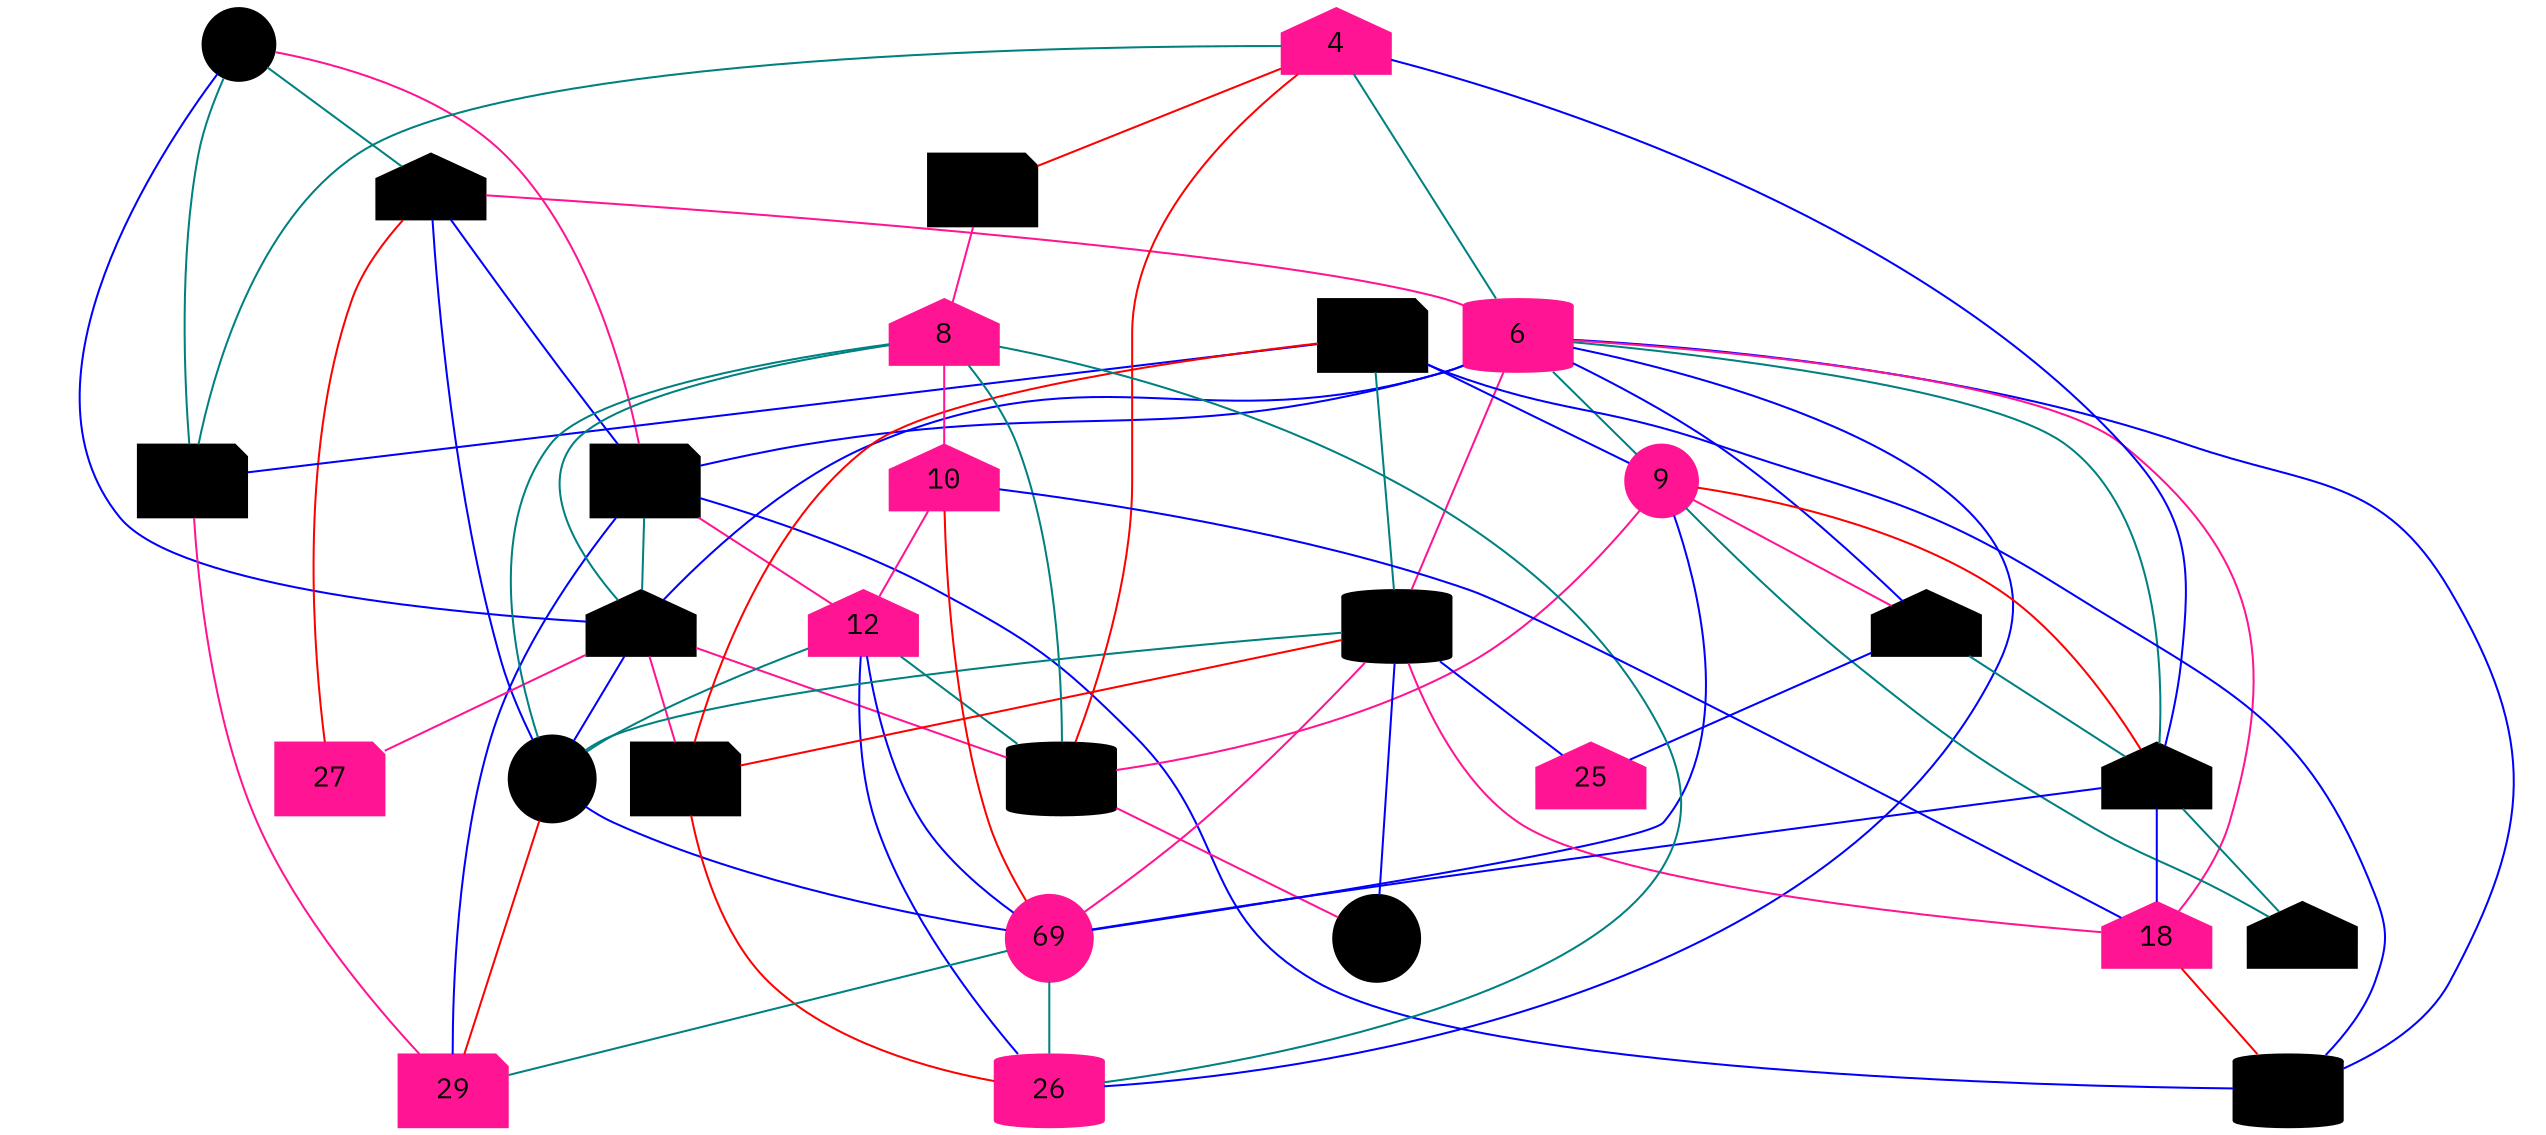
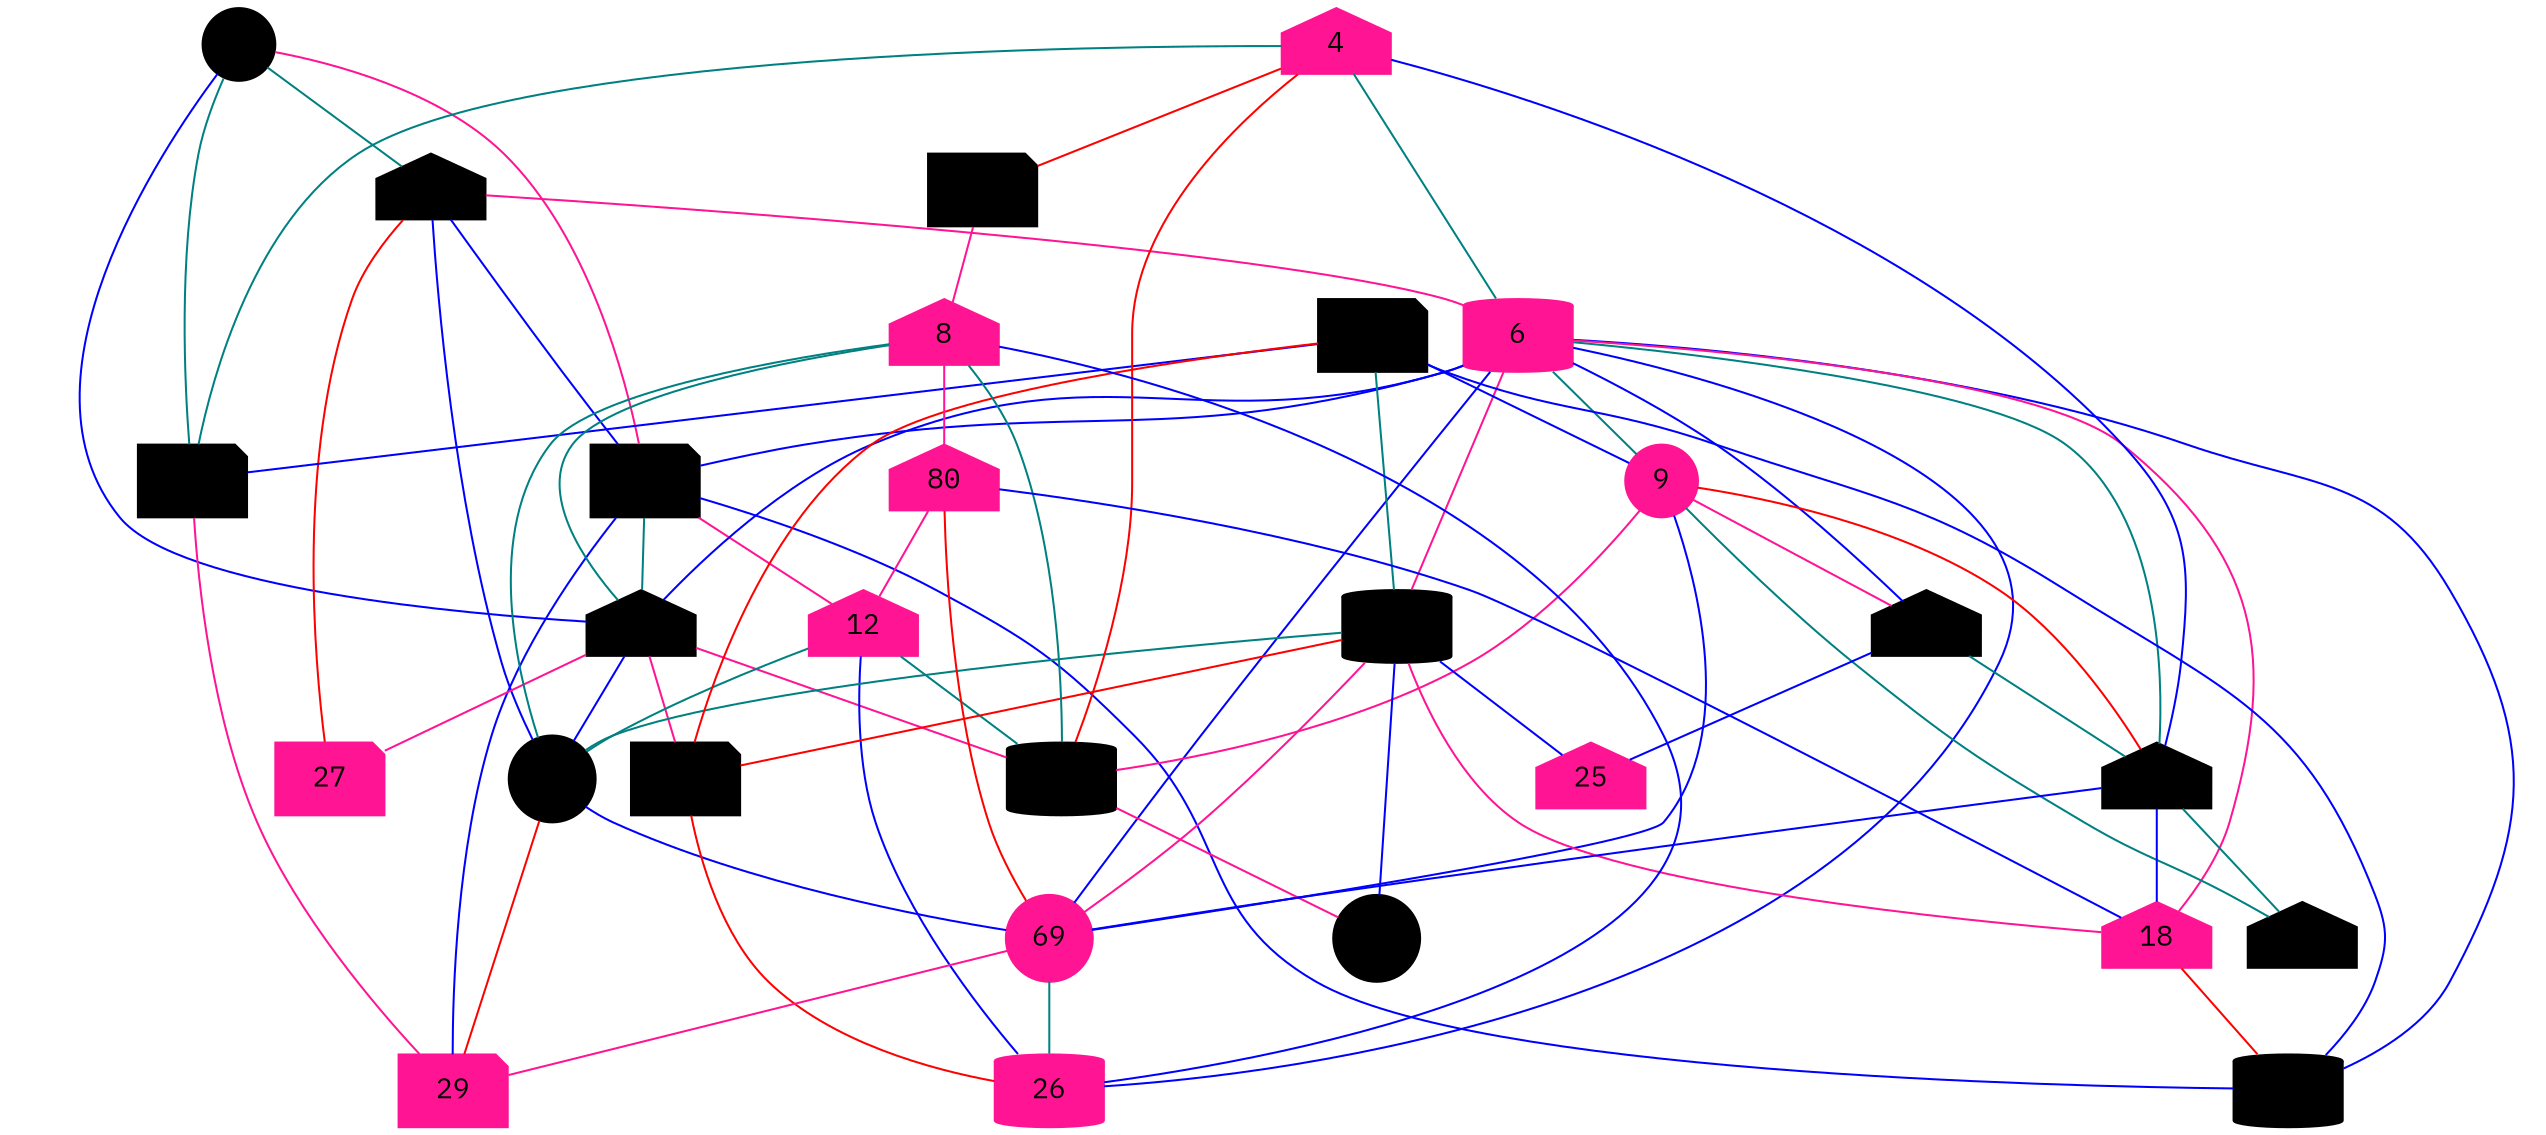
  graph {
    fontname="IBM Plex Mono"
    node [color=black fontname="IBM Plex Mono" shape=house style=filled]
    edge [color=blue fontname="IBM Plex Mono" weight=1.0]
    1 [shape=circle]
    2
    7 [shape=note]
    11 [shape=note]
    14
    6 [color=deeppink shape=cylinder]
    17 [shape=circle]
    27 [color=deeppink shape=note]
    n9 [color=deeppink label=29 shape=note]
    22 [shape=cylinder]
    12 [color=deeppink]
    23 [shape=note]
    20 [shape=cylinder]
    9 [color=deeppink shape=circle]
    16 [shape=cylinder]
    15
    13
    18 [color=deeppink]
    n19 [color=deeppink label=69 shape=circle]
    26 [color=deeppink shape=cylinder]
    3 [shape=note]
    24
    25 [color=deeppink]
    28 [shape=circle]
    4 [color=deeppink]
    5 [shape=note]
    8 [color=deeppink]
-   10 [color=deeppink]
+   10 [color=deeppink label=80]
    1 -- 2 [color=teal]
    1 -- 7 [color=teal]
    1 -- 11 [color=deeppink]
    1 -- 14
    2 -- 11
    2 -- 6 [color=deeppink weight=2.0]
    2 -- 17
    2 -- 27 [color=red]
    7 -- n9 [color=deeppink]
    11 -- 14 [color=teal]
    11 -- n9 [weight=2.0]
    11 -- 22
    11 -- 12 [color=deeppink]
    14 -- 17
    14 -- 27 [color=deeppink]
    14 -- 23 [color=deeppink weight=2.0]
    14 -- 20 [color=deeppink]
    6 -- 11
    6 -- 14
    6 -- 22
    6 -- 9 [color=teal]
    6 -- 16 [color=deeppink]
    6 -- 15 [color=teal]
    6 -- 13
    6 -- 18 [color=deeppink]
-   12 -- n19
+   6 -- n19
    6 -- 26
    17 -- n9 [color=red]
    17 -- n19
    12 -- 17 [color=teal]
    12 -- 20 [color=teal]
    12 -- 26
    23 -- 26 [color=red]
    20 -- 28 [color=deeppink]
    9 -- 20 [color=deeppink]
    9 -- 15 [color=red]
    9 -- 13 [color=deeppink]
    9 -- n19
    9 -- 24 [color=teal]
    16 -- 17 [color=teal]
    16 -- 23 [color=red]
    16 -- 18 [color=deeppink]
    16 -- n19 [color=deeppink]
    16 -- 25
    16 -- 28
    15 -- 18
    15 -- n19
    15 -- 24 [color=teal]
    13 -- 15 [color=teal]
    13 -- 25 [weight=2.0]
    18 -- 22 [color=red]
-   n19 -- n9 [color=teal]
+   n19 -- n9 [color=deeppink]
    n19 -- 26 [color=teal]
    3 -- 7
    3 -- 22
    3 -- 23 [color=red]
    3 -- 9
    3 -- 16 [color=teal]
    4 -- 7 [color=teal]
    4 -- 6 [color=teal]
    4 -- 20 [color=red]
    4 -- 15 [weight=2.0]
    4 -- 5 [color=red]
    5 -- 8 [color=deeppink]
    8 -- 14 [color=teal weight=2.0]
    8 -- 17 [color=teal]
    8 -- 20 [color=teal]
-   8 -- 26 [color=teal]
+   8 -- 26
    8 -- 10 [color=deeppink]
    10 -- 12 [color=deeppink]
    10 -- 18
    10 -- n19 [color=red]
  }
